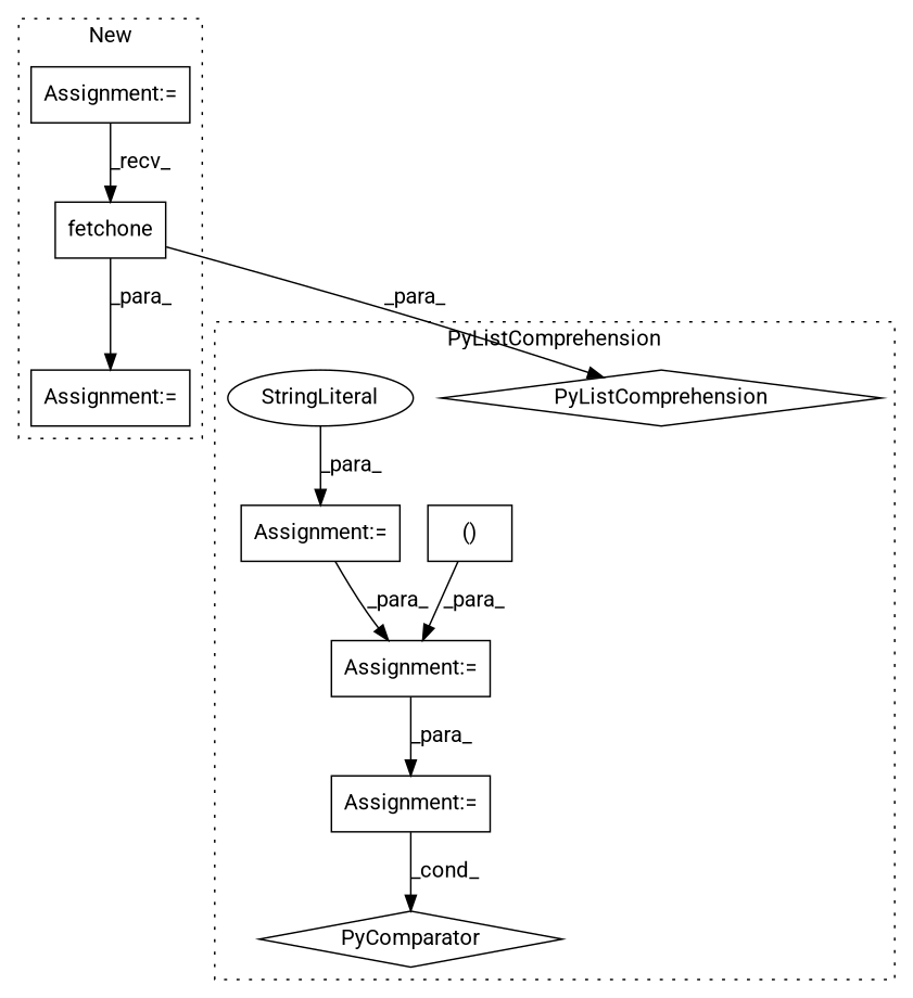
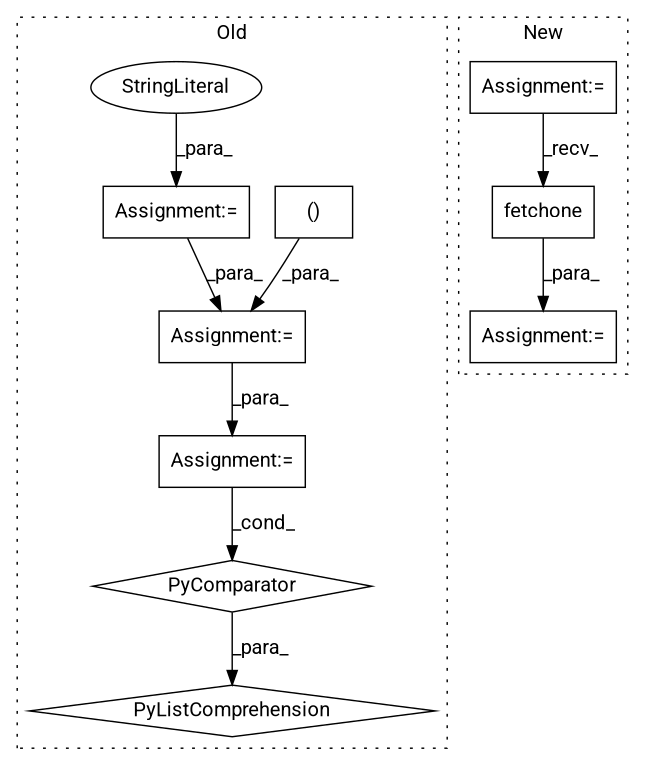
  digraph {
    fontname=Roboto
    node [a=7 fontname=Roboto l=1 s=4051 shape=box]
    edge [fontname=Roboto]
    n1 [a=106 l=100 label="()" s=3811]
    n2 [a=109 l=103 label=PyListComprehension s=3986 shape=diamond]
    n3 [a=113 l=30 label=PyComparator shape=diamond]
    n4 [label="Assignment:=" s=3746]
    n5 [a=45 l=43 label=StringLiteral s=3747 shape=ellipse]
    n6 [label="Assignment:=" s=3923]
    n7 [l=30 label="Assignment:="]
    n8 [a=32 l=10 label=fetchone s=3272]
    n9 [l=33 label="Assignment:=" s=3101]
    n10 [label="Assignment:=" s=3267]
    subgraph cluster_1 {
-     label=PyListComprehension
+     label=Old
      style=dotted
      n1
      n2
      n3
      n4
      n5
      n6
      n7
    }
    subgraph cluster_2 {
      label=New
      style=dotted
      n8
      n9
      n10
    }
    n1 -> n6 [label=_para_]
-   n8 -> n2 [label=_para_]
+   n3 -> n2 [label=_para_]
    n4 -> n6 [label=_para_]
    n5 -> n4 [label=_para_]
    n6 -> n7 [label=_para_]
    n7 -> n3 [label=_cond_]
    n8 -> n10 [label=_para_]
    n9 -> n8 [label=_recv_]
  }
